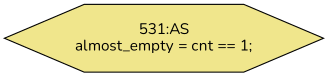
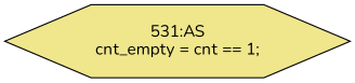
  strict digraph {
    fontname=Nunito
-   n1 [ast="<pyverilog.vparser.ast.Assign object at 0x7fac084a9a50>" def_var="['almost_empty']" fillcolor=khaki label="531:AS\nalmost_empty = cnt == 1;" statements="[]" style=filled typ=Assign use_var="['cnt']" shape=hexagon fontname=Nunito]
+   n1 [ast="<pyverilog.vparser.ast.Assign object at 0x7fac084a9a50>" def_var="['almost_empty']" fillcolor=khaki label="531:AS\ncnt_empty = cnt == 1;" statements="[]" style=filled typ=Assign use_var="['cnt']" shape=hexagon fontname=Nunito]
  }
